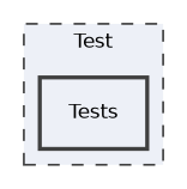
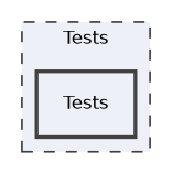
  digraph {
    compound=true
    n1 [color=grey25 fillcolor="#edf0f7" fontname=Helvetica fontsize=10 label=Tests shape=box style="filled,bold,"]
    subgraph cluster_1 {
      bgcolor="#edf0f7"
      fontname=Helvetica
      fontsize=10
-     label=Test
+     label=Tests
      pencolor=grey25
      style="filled,dashed,"
      n1
    }
  }
